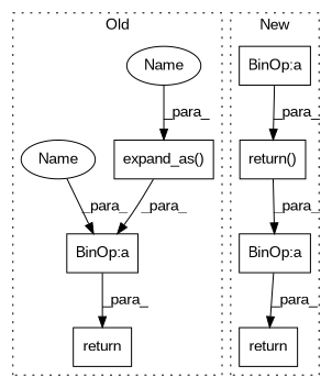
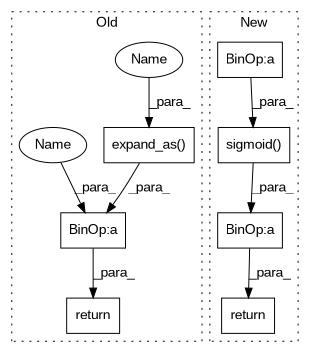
  digraph {
    fontname="Liberation Sans"
    node [a=82 l=3 shape=box fontname="Liberation Sans"]
    edge [fontname="Liberation Sans"]
    n1 [a=75 l="35,1" label="expand_as()" s="3489,3529"]
    n2 [label="BinOp:a" s=3530]
    n3 [a=93 l=7 label=return s=3641]
    n4 [a=87 l=5 label=Name s=3524 shape=ellipse]
    n5 [a=87 l=5 label=Name s=3533 shape=ellipse]
-   n6 [a=75 l="14,1" label="return()" s="5261,5293"]
+   n6 [a=75 l="14,1" label="sigmoid()" s="5261,5293"]
    n7 [label="BinOp:a" s=5432]
    n8 [l=4 label="BinOp:a" s=5288]
    n9 [a=93 l=7 label=return s=5686]
    subgraph cluster_1 {
      label=Old
      style=dotted
      n1
      n2
      n3
      n4
      n5
    }
    subgraph cluster_2 {
      label=New
      style=dotted
      n6
      n7
      n8
      n9
    }
    n1 -> n2 [label=_para_]
    n2 -> n3 [label=_para_]
    n4 -> n1 [label=_para_]
    n5 -> n2 [label=_para_]
    n6 -> n7 [label=_para_]
    n7 -> n9 [label=_para_]
    n8 -> n6 [label=_para_]
  }
